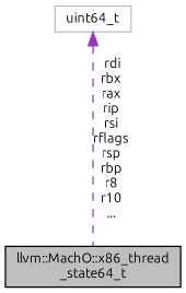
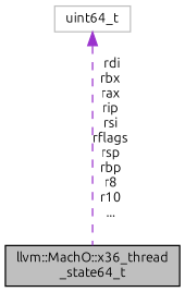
  digraph {
    fontname=Ubuntu
    node [fontname=Ubuntu fontsize=10 shape=record]
-   n1 [color=black fillcolor=grey75 fontcolor=black height=0.2 label="llvm::MachO::x86_thread\l_state64_t" style=filled width=0.4]
+   n1 [color=black fillcolor=grey75 fontcolor=black height=0.2 label="llvm::MachO::x36_thread\l_state64_t" style=filled width=0.4]
    n2 [color=grey75 height=0.2 label=uint64_t width=0.4]
    n2 -> n1 [color=darkorchid3 dir=back fontname=Ubuntu fontsize=10 label=" rdi\nrbx\nrax\nrip\nrsi\nrflags\nrsp\nrbp\nr8\nr10\n..." labelfontname=Helvetica labelfontsize=10 style=dashed]
  }
